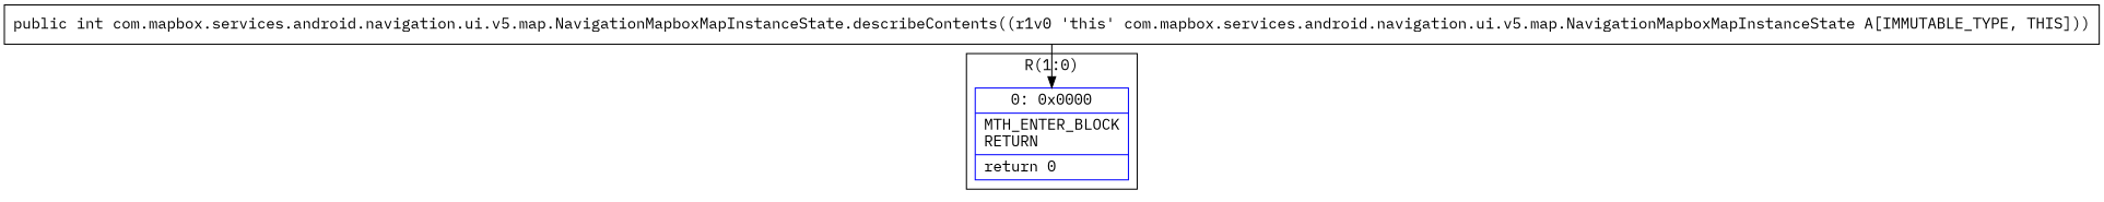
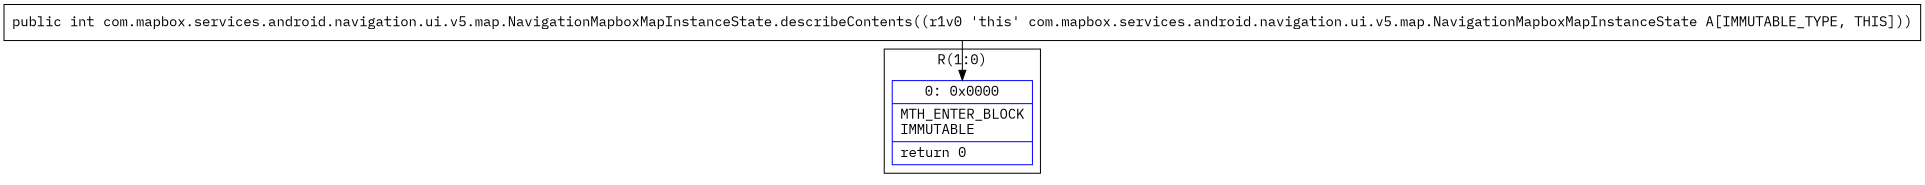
  digraph {
    fontname="IBM Plex Mono"
    node [shape=record fontname="IBM Plex Mono"]
-   n1 [color=blue label="{0\:\ 0x0000|MTH_ENTER_BLOCK\lRETURN\l|return 0\l}"]
+   n1 [color=blue label="{0\:\ 0x0000|MTH_ENTER_BLOCK\lIMMUTABLE\l|return 0\l}"]
    n2 [label="{public int com.mapbox.services.android.navigation.ui.v5.map.NavigationMapboxMapInstanceState.describeContents((r1v0 'this' com.mapbox.services.android.navigation.ui.v5.map.NavigationMapboxMapInstanceState A[IMMUTABLE_TYPE, THIS])) }"]
    subgraph cluster_1 {
      label="R(1:0)"
      n1
    }
    n2 -> n1 [fontname="IBM Plex Mono"]
  }
